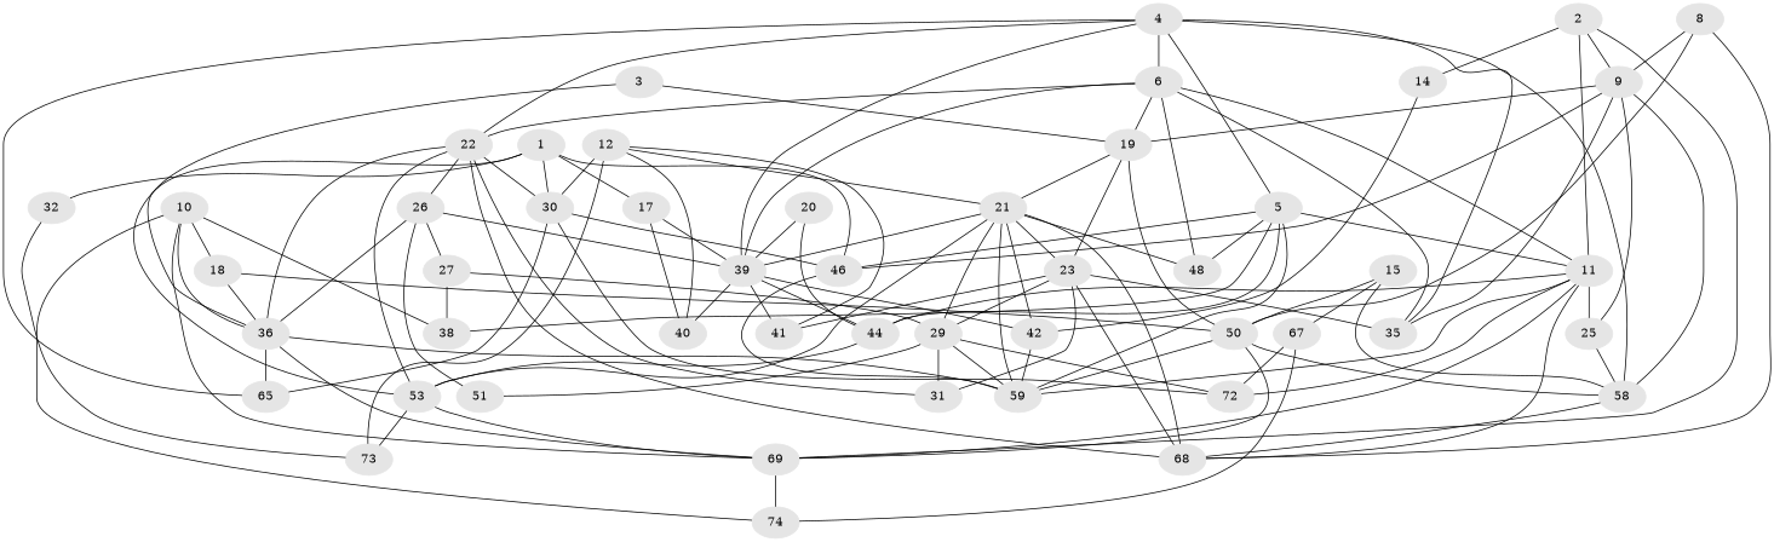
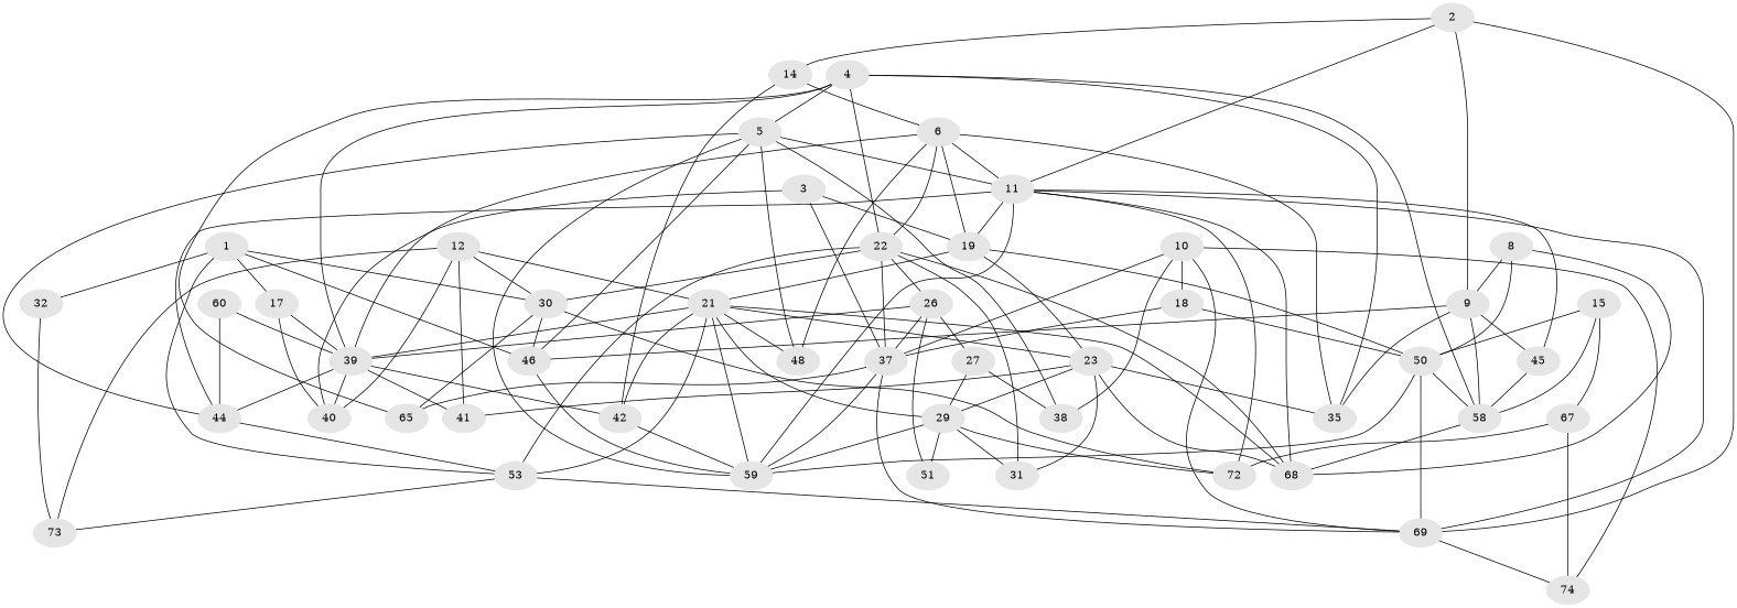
  graph {
    node [color=gray90 style=filled]
    1 [super="+16"]
    17
    30 [super="+71"]
    32
    46 [super="+62"]
    53 [super="+75"]
    40 [super="+57"]
    39 [super="+70"]
    65
    n10 [label=72]
    73
    59 [super="+61"]
    69
    2 [super="+7"]
    9 [super="+76"]
    11 [super="+49"]
    14
    19 [super="+36"]
    35 [super="+52"]
    58 [super="+63"]
-   45 [label=25]
+   45
    44 [super="+79"]
    68 [super="+72"]
    42
    74
    50 [super="+56"]
    21 [super="+25"]
    23 [super="+34"]
    3
-   37 [super="+47" label=36]
+   37 [super="+47"]
    4 [super="+28"]
    5 [super="+60"]
    6 [super="+54"]
    22 [super="+78"]
    48 [super="+55"]
    38
    26 [super="+33"]
    31
    41
    8 [super="+66"]
    10 [super="+13"]
    18
    12 [super="+24"]
    29 [super="+64"]
    15
    67
-   20
+   20 [label=60]
    51
    27 [super="+43"]
    1 -- 17
    1 -- 30
    1 -- 32 [weight=2]
    1 -- 46
    1 -- 53
    17 -- 40
    17 -- 39
    30 -- 46
    30 -- 65
    30 -- n10
    32 -- 73
    46 -- 59
    53 -- 73
    53 -- 69
    39 -- 40
    39 -- 44
    39 -- 42
    39 -- 41
    69 -- 74
    2 -- 69
    2 -- 9
    2 -- 11
    2 -- 14
    9 -- 46
-   9 -- 19
+   11 -- 19
    9 -- 35
    9 -- 58
    9 -- 45
    11 -- n10
    11 -- 59
    11 -- 69
    11 -- 45
    11 -- 44 [weight=2]
    11 -- 68
    14 -- 42
    19 -- 50
    19 -- 21
    19 -- 23
    58 -- 68
    45 -- 58
    44 -- 53
    42 -- 59
    50 -- 59
    50 -- 69
    50 -- 58
    21 -- 53
    21 -- 39
    21 -- 59
    21 -- 68
    21 -- 42
    21 -- 23
    21 -- 48
    21 -- 29
    23 -- 35
    23 -- 68
    23 -- 31
    23 -- 41
    23 -- 29
+   3 -- 40
    3 -- 19
    3 -- 37
    37 -- 65
    37 -- 59
    37 -- 69
    4 -- 39
    4 -- 65
    4 -- 35
    4 -- 58
    4 -- 5
-   4 -- 6
+   14 -- 6
    4 -- 22
    5 -- 46
    5 -- 59
    5 -- 11
    5 -- 44
    5 -- 48
    5 -- 38
    6 -- 39
    6 -- 11
    6 -- 19
    6 -- 35
    6 -- 22
    6 -- 48
    22 -- 30
    22 -- 53 [weight=2]
    22 -- 68 [weight=2]
    22 -- 37
    22 -- 26
    22 -- 31
    26 -- 39
    26 -- 37
    26 -- 51
    26 -- 27
    8 -- 9
    8 -- 68
    8 -- 50
    10 -- 69
    10 -- 74
    10 -- 37
    10 -- 38
    10 -- 18
    18 -- 50
    18 -- 37
    12 -- 30 [weight=2]
    12 -- 40
    12 -- 73
    12 -- 21
    12 -- 41
    29 -- n10
    29 -- 59
    29 -- 31
    29 -- 51
    15 -- 58
    15 -- 50
    15 -- 67
    67 -- n10
    67 -- 74
    20 -- 39
    20 -- 44
    27 -- 38
    27 -- 29
  }
